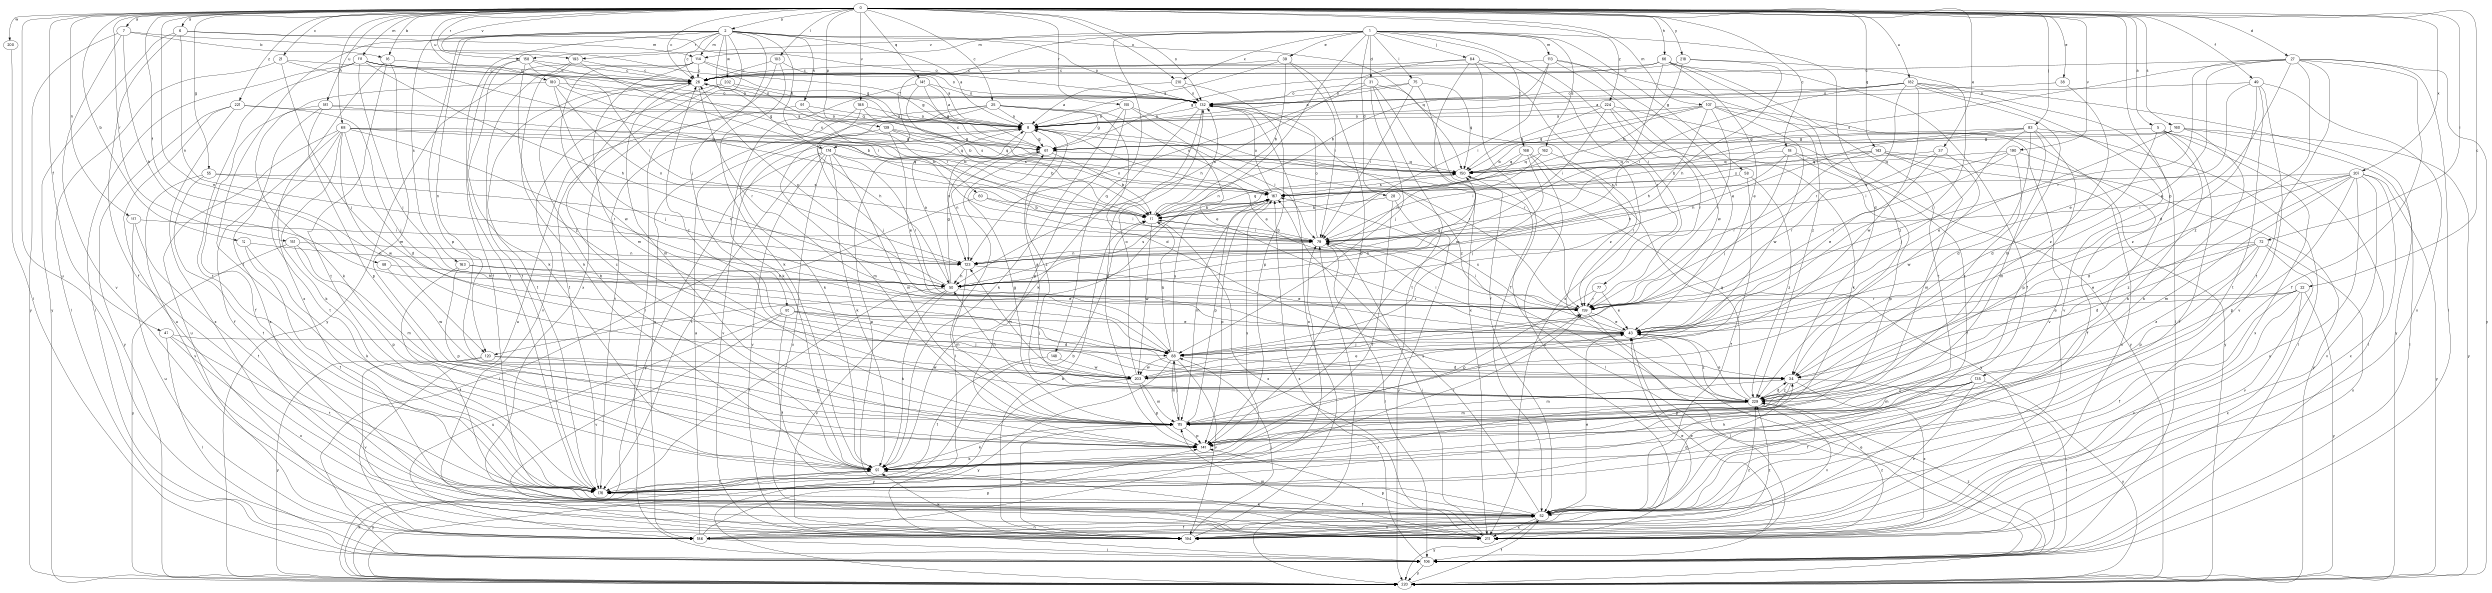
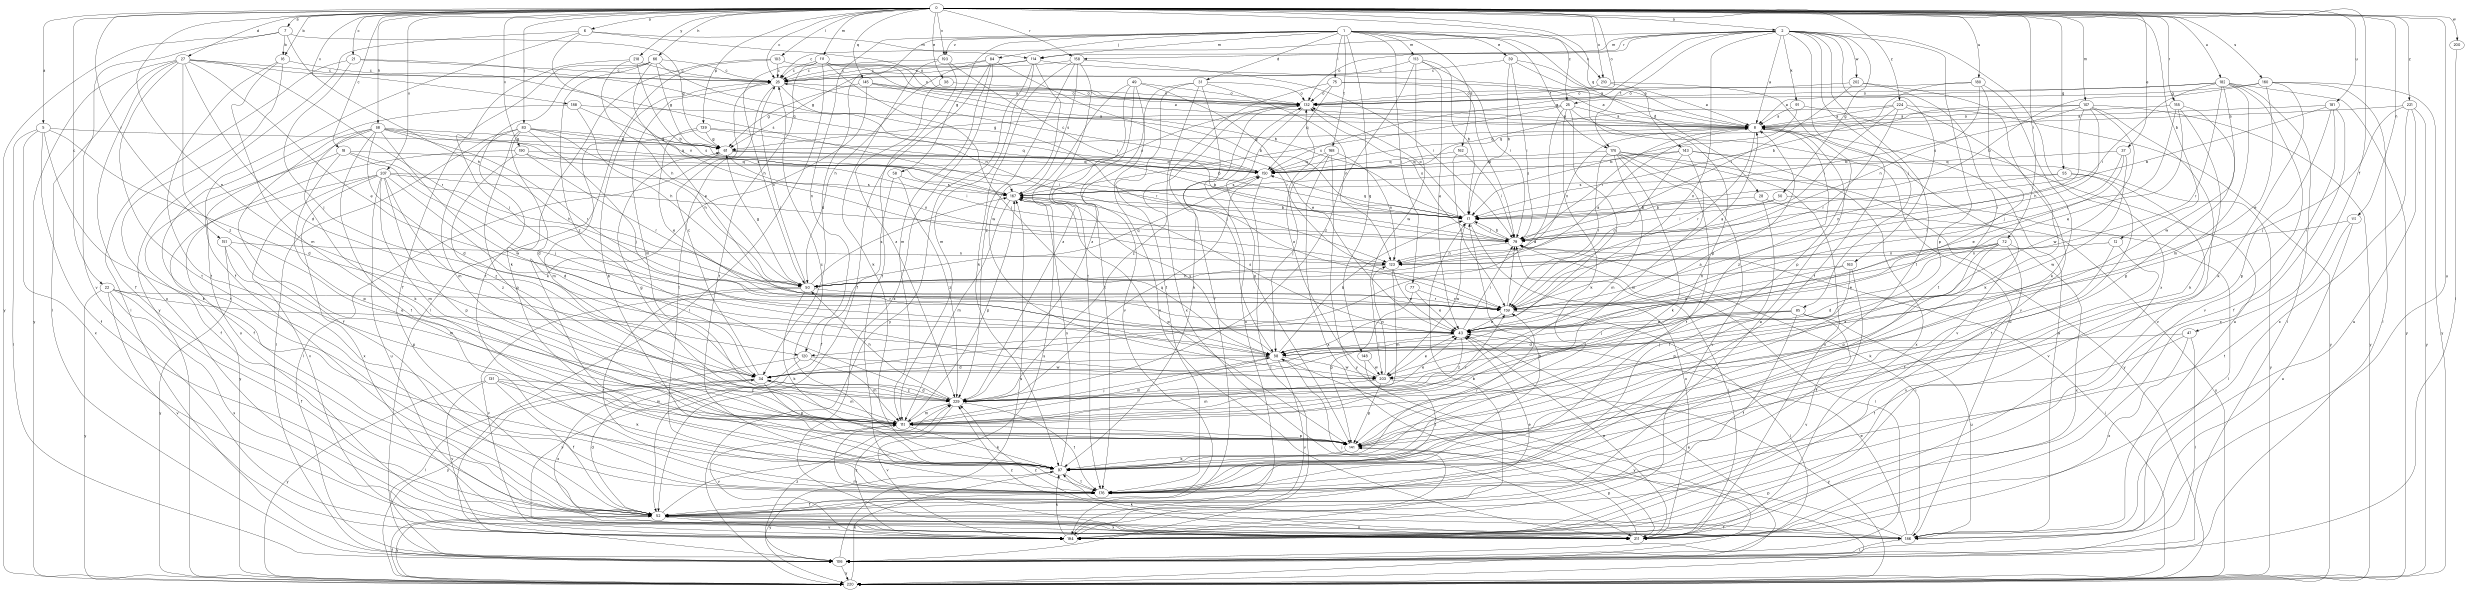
  strict digraph {
    fontname=Inter
    node [fontname=Inter]
    edge [fontname=Inter]
    0
    2
    5
    6
    7
    12
    16
    18
    21
    22
    25
    26
    27
    37
    38
    47
-   48
    49
    55
    66
    68
    72
    83
    103
    107
    111
    117
    120
    132
    135
    139
    143
    145
    151
    155
    158
    160
    180
    181
    182
    186
    188
    190
    193
    200
    207
    210
    218
    221
    224
    114
    174
    8
    52
    60
    85
    91
    141
    150
    163
    176
    202
    211
    34
    61
    97
    106
    123
    220
    n70 [label=50]
    194
    115
    88
    159
    43
    167
    229
    203
    79
    17
    1
    28
    31
    39
    58
    75
    77
    84
    113
    148
    162
    168
    0 -> 2 [label=a]
    0 -> 5 [label=a]
    0 -> 6 [label=a]
    0 -> 7 [label=a]
    0 -> 12 [label=b]
    0 -> 16 [label=b]
    0 -> 18 [label=c]
    0 -> 21 [label=c]
    0 -> 22 [label=c]
    0 -> 25 [label=c]
    0 -> 26 [label=c]
    0 -> 27 [label=d]
    0 -> 37 [label=e]
    0 -> 38 [label=e]
    0 -> 47 [label=f]
-   0 -> 48 [label=f]
-   0 -> 49 [label=f]
    0 -> 55 [label=g]
    0 -> 66 [label=h]
    0 -> 68 [label=h]
    0 -> 72 [label=i]
    0 -> 83 [label=j]
    0 -> 103 [label=l]
    0 -> 107 [label=m]
    0 -> 111 [label=m]
    0 -> 117 [label=n]
    0 -> 120 [label=n]
    0 -> 132 [label=o]
-   0 -> 135 [label=p]
    0 -> 139 [label=p]
    0 -> 143 [label=q]
    0 -> 145 [label=q]
    0 -> 151 [label=r]
    0 -> 155 [label=r]
    0 -> 158 [label=r]
    0 -> 160 [label=s]
    0 -> 180 [label=u]
    0 -> 181 [label=u]
    0 -> 182 [label=u]
    0 -> 186 [label=u]
    0 -> 188 [label=v]
    0 -> 190 [label=v]
    0 -> 193 [label=v]
    0 -> 200 [label=w]
    0 -> 207 [label=x]
    0 -> 210 [label=x]
    0 -> 218 [label=y]
    0 -> 221 [label=z]
    0 -> 224 [label=z]
    2 -> 26 [label=c]
    2 -> 120 [label=n]
    2 -> 132 [label=o]
    2 -> 158 [label=r]
    2 -> 114 [label=m]
    2 -> 174 [label=t]
    2 -> 8 [label=a]
    2 -> 52 [label=f]
    2 -> 60 [label=g]
    2 -> 85 [label=j]
    2 -> 91 [label=k]
    2 -> 141 [label=p]
    2 -> 150 [label=q]
    2 -> 163 [label=s]
    2 -> 176 [label=t]
    2 -> 202 [label=w]
    2 -> 211 [label=x]
    5 -> 52 [label=f]
    5 -> 211 [label=x]
    5 -> 34 [label=d]
    5 -> 61 [label=g]
    5 -> 97 [label=k]
    5 -> 106 [label=l]
    6 -> 132 [label=o]
    6 -> 114 [label=m]
    6 -> 52 [label=f]
    6 -> 123 [label=n]
    6 -> 220 [label=y]
    7 -> 16 [label=b]
    7 -> 61 [label=g]
    7 -> 220 [label=y]
    7 -> n70 [label=h]
    7 -> 194 [label=v]
    12 -> 176 [label=t]
    12 -> 97 [label=k]
    12 -> 123 [label=n]
    16 -> 26 [label=c]
    16 -> 176 [label=t]
    16 -> 211 [label=x]
    16 -> 115 [label=m]
    18 -> 52 [label=f]
    18 -> 141 [label=p]
    18 -> 150 [label=q]
    18 -> n70 [label=h]
    18 -> 88 [label=j]
    21 -> 26 [label=c]
    21 -> 150 [label=q]
    21 -> 106 [label=l]
    21 -> 88 [label=j]
    22 -> 52 [label=f]
    22 -> 211 [label=x]
    22 -> 220 [label=y]
    22 -> 194 [label=v]
    22 -> 159 [label=r]
    22 -> 43 [label=e]
    25 -> 186 [label=u]
    25 -> 8 [label=a]
    25 -> 34 [label=d]
    25 -> 61 [label=g]
    25 -> 97 [label=k]
    25 -> 88 [label=j]
    25 -> 167 [label=s]
    26 -> 132 [label=o]
    26 -> 176 [label=t]
    26 -> 97 [label=b]
    26 -> 115 [label=m]
    26 -> 159 [label=r]
    27 -> 26 [label=c]
    27 -> 52 [label=f]
    27 -> 176 [label=t]
    27 -> 34 [label=d]
    27 -> 106 [label=l]
    27 -> 220 [label=y]
    27 -> 159 [label=r]
    27 -> 43 [label=e]
    27 -> 167 [label=s]
    27 -> 229 [label=z]
    37 -> 150 [label=q]
    37 -> 159 [label=r]
    37 -> 43 [label=e]
    37 -> 203 [label=w]
    38 -> 132 [label=o]
    38 -> 229 [label=z]
    47 -> 176 [label=t]
    47 -> 211 [label=x]
    47 -> 106 [label=l]
    47 -> 88 [label=j]
-   48 -> n70 [label=h]
-   48 -> 203 [label=w]
    49 -> 132 [label=o]
    49 -> 176 [label=t]
    49 -> 211 [label=x]
    49 -> 194 [label=v]
    49 -> 43 [label=e]
    49 -> 229 [label=z]
    55 -> 176 [label=t]
    55 -> 123 [label=n]
    55 -> 194 [label=v]
    55 -> 167 [label=s]
    66 -> 26 [label=c]
    66 -> 52 [label=f]
    66 -> 176 [label=t]
    66 -> 61 [label=g]
    66 -> 123 [label=n]
    66 -> 43 [label=e]
    66 -> 229 [label=z]
    68 -> 186 [label=u]
    68 -> 52 [label=f]
    68 -> 150 [label=q]
    68 -> 176 [label=t]
    68 -> 34 [label=d]
    68 -> 61 [label=g]
    68 -> 97 [label=k]
    68 -> 159 [label=r]
    68 -> 167 [label=s]
    68 -> 203 [label=w]
    72 -> 141 [label=p]
    72 -> 211 [label=x]
    72 -> 34 [label=d]
    72 -> 123 [label=n]
    72 -> 194 [label=v]
    72 -> 43 [label=e]
    72 -> 229 [label=z]
    83 -> 141 [label=p]
    83 -> 34 [label=d]
    83 -> 61 [label=g]
    83 -> 106 [label=l]
    83 -> n70 [label=h]
    83 -> 115 [label=m]
    83 -> 88 [label=j]
    83 -> 79 [label=i]
    103 -> 26 [label=c]
    103 -> 132 [label=o]
    103 -> 97 [label=k]
    103 -> 106 [label=l]
    107 -> 8 [label=a]
    107 -> 150 [label=q]
    107 -> 220 [label=y]
    107 -> n70 [label=h]
    107 -> 194 [label=v]
    107 -> 159 [label=r]
    107 -> 203 [label=w]
    107 -> 17 [label=b]
    111 -> 26 [label=c]
    111 -> 8 [label=a]
    111 -> 176 [label=t]
    111 -> 106 [label=l]
    111 -> n70 [label=h]
    111 -> 88 [label=j]
    111 -> 17 [label=b]
    117 -> 186 [label=u]
    117 -> 176 [label=t]
    117 -> 79 [label=i]
    120 -> 220 [label=y]
    120 -> 194 [label=v]
    120 -> 115 [label=m]
    120 -> 203 [label=w]
    132 -> 8 [label=a]
    132 -> 141 [label=p]
    132 -> 97 [label=k]
    132 -> 229 [label=z]
    135 -> 52 [label=f]
    135 -> 97 [label=k]
    135 -> 220 [label=y]
    135 -> 194 [label=v]
    135 -> 115 [label=m]
    135 -> 229 [label=z]
    139 -> 150 [label=q]
    139 -> 61 [label=g]
    139 -> 115 [label=m]
    139 -> 43 [label=e]
    139 -> 17 [label=b]
    143 -> 150 [label=q]
    143 -> 211 [label=x]
    143 -> 220 [label=y]
    143 -> 115 [label=m]
    143 -> 159 [label=r]
    143 -> 167 [label=s]
    145 -> 132 [label=o]
    145 -> 8 [label=a]
    145 -> 61 [label=g]
    145 -> 97 [label=k]
    145 -> 17 [label=b]
    151 -> 141 [label=p]
    151 -> 123 [label=n]
    151 -> 220 [label=y]
    151 -> 115 [label=m]
    155 -> 8 [label=a]
    155 -> 141 [label=p]
    155 -> 97 [label=k]
    155 -> 159 [label=r]
    155 -> 43 [label=e]
    158 -> 26 [label=c]
    158 -> 176 [label=t]
    158 -> 97 [label=k]
    158 -> 167 [label=s]
    158 -> 229 [label=z]
    158 -> 79 [label=i]
-   160 -> 61 [label=g]
+   160 -> 25 [label=g]
    160 -> 97 [label=k]
    160 -> 106 [label=l]
    160 -> 220 [label=y]
    160 -> 43 [label=e]
    160 -> 17 [label=b]
    180 -> 132 [label=o]
    180 -> 97 [label=k]
    180 -> 123 [label=n]
    180 -> 88 [label=j]
    180 -> 17 [label=b]
    181 -> 8 [label=a]
    181 -> 52 [label=f]
    181 -> 141 [label=p]
    181 -> 211 [label=x]
    181 -> 17 [label=b]
    182 -> 132 [label=o]
    182 -> 8 [label=a]
    182 -> 106 [label=l]
    182 -> 220 [label=y]
    182 -> 194 [label=v]
    182 -> 115 [label=m]
    182 -> 159 [label=r]
    182 -> 203 [label=w]
    182 -> 79 [label=i]
    186 -> 8 [label=a]
    186 -> 52 [label=f]
    186 -> 141 [label=p]
    186 -> 106 [label=l]
    186 -> 43 [label=e]
    186 -> 229 [label=z]
    186 -> 79 [label=i]
    188 -> 8 [label=a]
    188 -> 176 [label=t]
    188 -> n70 [label=h]
    188 -> 167 [label=s]
    190 -> 52 [label=f]
    190 -> 150 [label=q]
    190 -> 159 [label=r]
    190 -> 229 [label=z]
    190 -> 79 [label=i]
    193 -> 26 [label=c]
    193 -> 176 [label=t]
    193 -> 97 [label=k]
    193 -> 79 [label=i]
    200 -> 106 [label=l]
    207 -> 186 [label=u]
    207 -> 141 [label=p]
    207 -> 211 [label=x]
    207 -> 34 [label=d]
    207 -> 220 [label=y]
    207 -> 194 [label=v]
    207 -> 115 [label=m]
    207 -> 167 [label=s]
    207 -> 229 [label=z]
    207 -> 79 [label=i]
    210 -> 132 [label=o]
    210 -> 8 [label=a]
    210 -> 141 [label=p]
    218 -> 26 [label=c]
    218 -> n70 [label=h]
    218 -> 88 [label=j]
    218 -> 17 [label=b]
    221 -> 186 [label=u]
    221 -> 8 [label=a]
    221 -> 211 [label=x]
    221 -> 220 [label=y]
    221 -> 88 [label=j]
    224 -> 8 [label=a]
    224 -> 150 [label=q]
    224 -> 97 [label=k]
    224 -> 220 [label=y]
    224 -> 159 [label=r]
    224 -> 79 [label=i]
    114 -> 26 [label=c]
    114 -> 8 [label=a]
    114 -> 61 [label=g]
    114 -> 220 [label=y]
    114 -> 115 [label=m]
    114 -> 203 [label=w]
    174 -> 150 [label=q]
    174 -> 176 [label=t]
    174 -> 211 [label=x]
    174 -> 97 [label=k]
    174 -> 220 [label=y]
    174 -> 194 [label=v]
    174 -> 115 [label=m]
    174 -> 159 [label=r]
    8 -> 61 [label=g]
    8 -> 123 [label=n]
    8 -> 194 [label=v]
    8 -> 159 [label=r]
    8 -> 229 [label=z]
    8 -> 79 [label=i]
    52 -> 186 [label=n]
    52 -> 8 [label=a]
    52 -> 211 [label=x]
    52 -> 34 [label=d]
    52 -> 220 [label=y]
    52 -> 194 [label=v]
    52 -> 43 [label=e]
    52 -> 167 [label=s]
    60 -> 106 [label=l]
    60 -> 79 [label=i]
    60 -> 17 [label=b]
    85 -> 186 [label=u]
    85 -> 52 [label=f]
    85 -> 34 [label=d]
    85 -> 194 [label=v]
    85 -> 88 [label=j]
    85 -> 43 [label=e]
    91 -> 186 [label=u]
    91 -> 8 [label=a]
    91 -> 17 [label=b]
    141 -> 26 [label=c]
    141 -> 97 [label=k]
    150 -> 26 [label=c]
    150 -> 106 [label=l]
    150 -> 167 [label=s]
    163 -> 52 [label=f]
    163 -> 141 [label=p]
    163 -> n70 [label=h]
    163 -> 43 [label=e]
    176 -> 52 [label=f]
    176 -> 17 [label=b]
    202 -> 132 [label=o]
    202 -> 176 [label=t]
    202 -> 194 [label=v]
    202 -> 79 [label=i]
    211 -> 141 [label=p]
    211 -> 97 [label=k]
    211 -> 115 [label=m]
    211 -> 43 [label=e]
    211 -> 229 [label=z]
    211 -> 79 [label=i]
    34 -> 26 [label=c]
    34 -> 141 [label=p]
    34 -> 211 [label=x]
    34 -> 106 [label=l]
    34 -> 115 [label=m]
    34 -> 229 [label=z]
    61 -> 150 [label=q]
    61 -> 106 [label=l]
    61 -> 123 [label=n]
    61 -> 17 [label=b]
    97 -> 176 [label=t]
    97 -> 220 [label=y]
    97 -> 159 [label=r]
    97 -> 167 [label=s]
    106 -> 220 [label=y]
    106 -> 43 [label=e]
    106 -> 167 [label=s]
    106 -> 229 [label=z]
    123 -> n70 [label=h]
    123 -> 115 [label=m]
    123 -> 43 [label=e]
    220 -> 52 [label=f]
    220 -> 97 [label=k]
    220 -> 79 [label=i]
    n70 -> 26 [label=c]
    n70 -> 8 [label=a]
    n70 -> 150 [label=q]
    n70 -> 176 [label=t]
    n70 -> 61 [label=g]
    n70 -> 97 [label=k]
    n70 -> 194 [label=v]
    n70 -> 159 [label=r]
    n70 -> 167 [label=s]
    194 -> 132 [label=o]
    194 -> 97 [label=k]
    194 -> 88 [label=j]
    194 -> 229 [label=z]
    194 -> 17 [label=b]
    115 -> 141 [label=p]
    115 -> 61 [label=g]
    115 -> 97 [label=k]
    115 -> 194 [label=v]
    115 -> 88 [label=j]
    115 -> 159 [label=r]
    115 -> 167 [label=p]
    88 -> 34 [label=d]
    88 -> 220 [label=y]
    88 -> 194 [label=v]
    88 -> 115 [label=m]
    88 -> 167 [label=s]
    88 -> 203 [label=w]
    88 -> 17 [label=b]
    159 -> 8 [label=a]
    159 -> 106 [label=l]
    159 -> 43 [label=e]
    159 -> 79 [label=i]
    43 -> 88 [label=j]
    43 -> 167 [label=s]
    43 -> 229 [label=z]
    43 -> 79 [label=i]
    167 -> 132 [label=o]
    167 -> 141 [label=p]
    167 -> 115 [label=m]
    167 -> 17 [label=b]
    229 -> 8 [label=a]
    229 -> 150 [label=q]
    229 -> 176 [label=t]
    229 -> 34 [label=d]
    229 -> n70 [label=h]
    229 -> 194 [label=v]
    229 -> 115 [label=m]
    229 -> 43 [label=e]
    203 -> 132 [label=o]
    203 -> 141 [label=p]
    203 -> 123 [label=n]
    203 -> 220 [label=y]
    203 -> 115 [label=m]
    203 -> 43 [label=e]
    79 -> 132 [label=o]
    79 -> 106 [label=l]
    79 -> 123 [label=n]
    79 -> 17 [label=b]
    17 -> 132 [label=o]
    17 -> 150 [label=q]
    17 -> 211 [label=x]
    17 -> 203 [label=w]
    17 -> 79 [label=i]
    1 -> 120 [label=n]
    1 -> 193 [label=v]
    1 -> 210 [label=x]
    1 -> 114 [label=m]
    1 -> 174 [label=t]
    1 -> 34 [label=d]
    1 -> 28 [label=d]
    1 -> 31 [label=d]
    1 -> 39 [label=e]
    1 -> 58 [label=g]
    1 -> 75 [label=i]
    1 -> 77 [label=i]
    1 -> 84 [label=j]
    1 -> 113 [label=m]
    1 -> 148 [label=q]
    1 -> 162 [label=s]
    1 -> 168 [label=t]
    28 -> 176 [label=t]
    28 -> 220 [label=y]
    28 -> 17 [label=b]
    31 -> 132 [label=o]
    31 -> 176 [label=t]
    31 -> 211 [label=x]
    31 -> 123 [label=n]
    31 -> 88 [label=j]
    31 -> 229 [label=z]
    39 -> 26 [label=c]
    39 -> 8 [label=a]
    39 -> 141 [label=p]
    39 -> 79 [label=i]
    39 -> 17 [label=b]
    58 -> 52 [label=f]
    58 -> 167 [label=s]
    58 -> 229 [label=z]
    75 -> 132 [label=o]
    75 -> 8 [label=a]
    75 -> 52 [label=f]
    75 -> 150 [label=q]
    75 -> 79 [label=i]
    77 -> 141 [label=p]
    77 -> 159 [label=r]
    77 -> 43 [label=e]
    84 -> 26 [label=c]
    84 -> 52 [label=f]
    84 -> 211 [label=x]
    84 -> n70 [label=h]
    84 -> 115 [label=m]
    84 -> 159 [label=r]
    113 -> 26 [label=c]
    113 -> 43 [label=e]
    113 -> 229 [label=z]
    113 -> 203 [label=w]
    113 -> 79 [label=i]
    113 -> 17 [label=b]
    148 -> 176 [label=t]
    148 -> 203 [label=w]
    162 -> 150 [label=q]
    162 -> 159 [label=r]
    162 -> 79 [label=i]
    168 -> 150 [label=q]
    168 -> 211 [label=x]
    168 -> 123 [label=n]
    168 -> 220 [label=y]
    168 -> 88 [label=j]
  }
